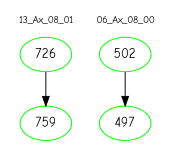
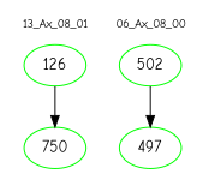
  digraph {
    fontname="Comic Neue"
    node [color=green fontname="Comic Neue"]
    edge [color=black fontname="Comic Neue"]
-   n1 [label=726]
-   n2 [label=759]
+   n1 [label=126]
+   n2 [label=750]
    n3 [label=502]
    n4 [label=497]
    subgraph cluster_1 {
      color=white
      fontsize=10
      label="13_Ax_08_01"
      n1
      n2
    }
    subgraph cluster_2 {
      color=white
      fontsize=10
      label="06_Ax_08_00"
      n3
      n4
    }
    n1 -> n2
    n3 -> n4
  }
